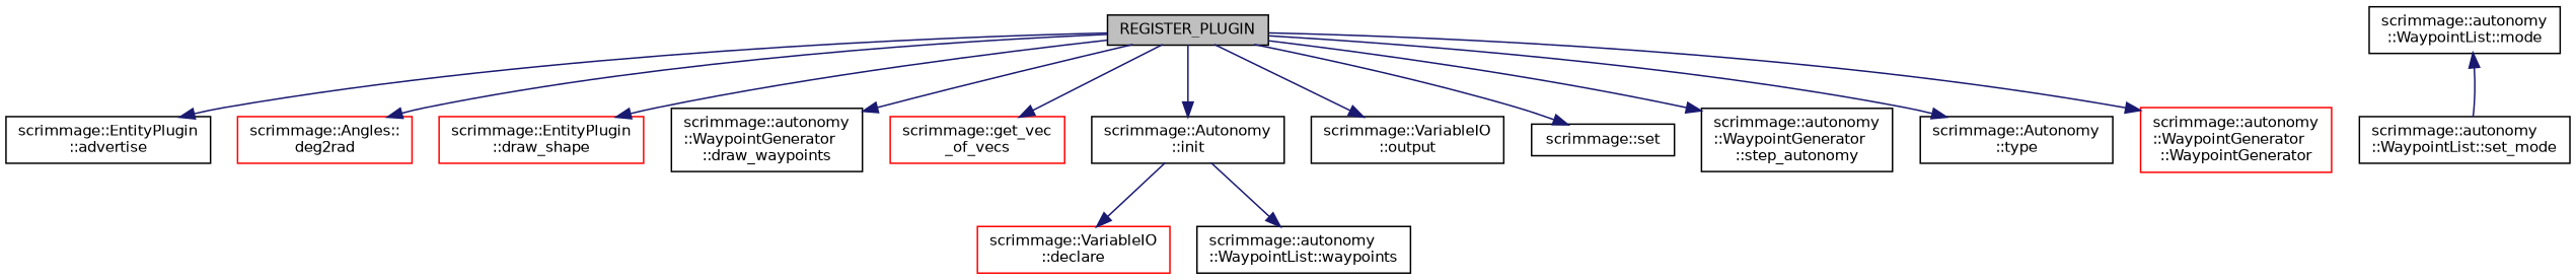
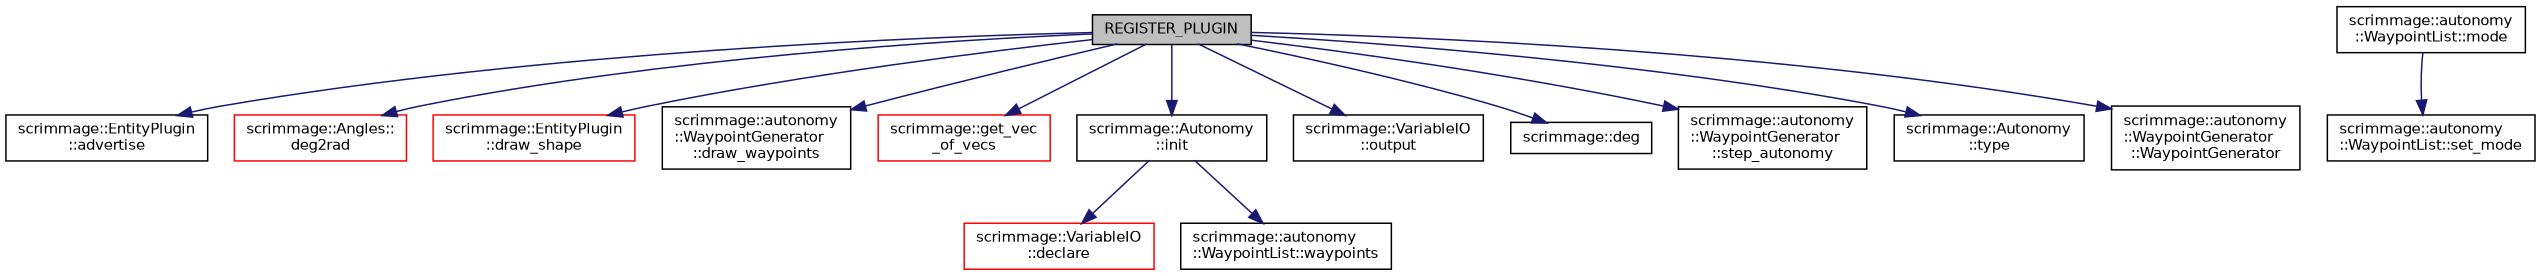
  digraph {
    rankdir=TB
    node [color=black fillcolor=white fontname=Helvetica fontsize=10 shape=record style=filled]
    edge [color=midnightblue fontname=Helvetica fontsize=10 labelfontname=Helvetica labelfontsize=10 style=solid]
    n1 [fillcolor=grey75 fontcolor=black height=0.2 label=REGISTER_PLUGIN width=0.4]
    n2 [height=0.2 label="scrimmage::EntityPlugin\l::advertise" width=0.4]
    n3 [color=red height=0.2 label="scrimmage::Angles::\ldeg2rad" width=0.4]
    n4 [color=red height=0.2 label="scrimmage::EntityPlugin\l::draw_shape" width=0.4]
    n5 [height=0.2 label="scrimmage::autonomy\l::WaypointGenerator\l::draw_waypoints" width=0.4]
    n6 [color=red height=0.2 label="scrimmage::get_vec\l_of_vecs" width=0.4]
    n7 [height=0.2 label="scrimmage::Autonomy\l::init" width=0.4]
    n8 [height=0.2 label="scrimmage::VariableIO\l::output" width=0.4]
-   n9 [height=0.2 label="scrimmage::set" width=0.4]
+   n9 [height=0.2 label="scrimmage::deg" width=0.4]
    n10 [height=0.2 label="scrimmage::autonomy\l::WaypointGenerator\l::step_autonomy" width=0.4]
    n11 [height=0.2 label="scrimmage::Autonomy\l::type" width=0.4]
-   n12 [color=red height=0.2 label="scrimmage::autonomy\l::WaypointGenerator\l::WaypointGenerator" width=0.4]
+   n12 [height=0.2 label="scrimmage::autonomy\l::WaypointGenerator\l::WaypointGenerator" width=0.4]
    n13 [color=red height=0.2 label="scrimmage::VariableIO\l::declare" width=0.4]
    n14 [height=0.2 label="scrimmage::autonomy\l::WaypointList::waypoints" width=0.4]
    n15 [height=0.2 label="scrimmage::autonomy\l::WaypointList::mode" width=0.4]
    n16 [height=0.2 label="scrimmage::autonomy\l::WaypointList::set_mode" width=0.4]
    n1 -> n2
    n1 -> n3
    n1 -> n4
    n1 -> n5
    n1 -> n6
    n1 -> n7
    n1 -> n8
    n1 -> n9
    n1 -> n10
    n1 -> n11
    n1 -> n12
    n7 -> n13
    n7 -> n14
-   n16 -> n15
+   n15 -> n16
  }
